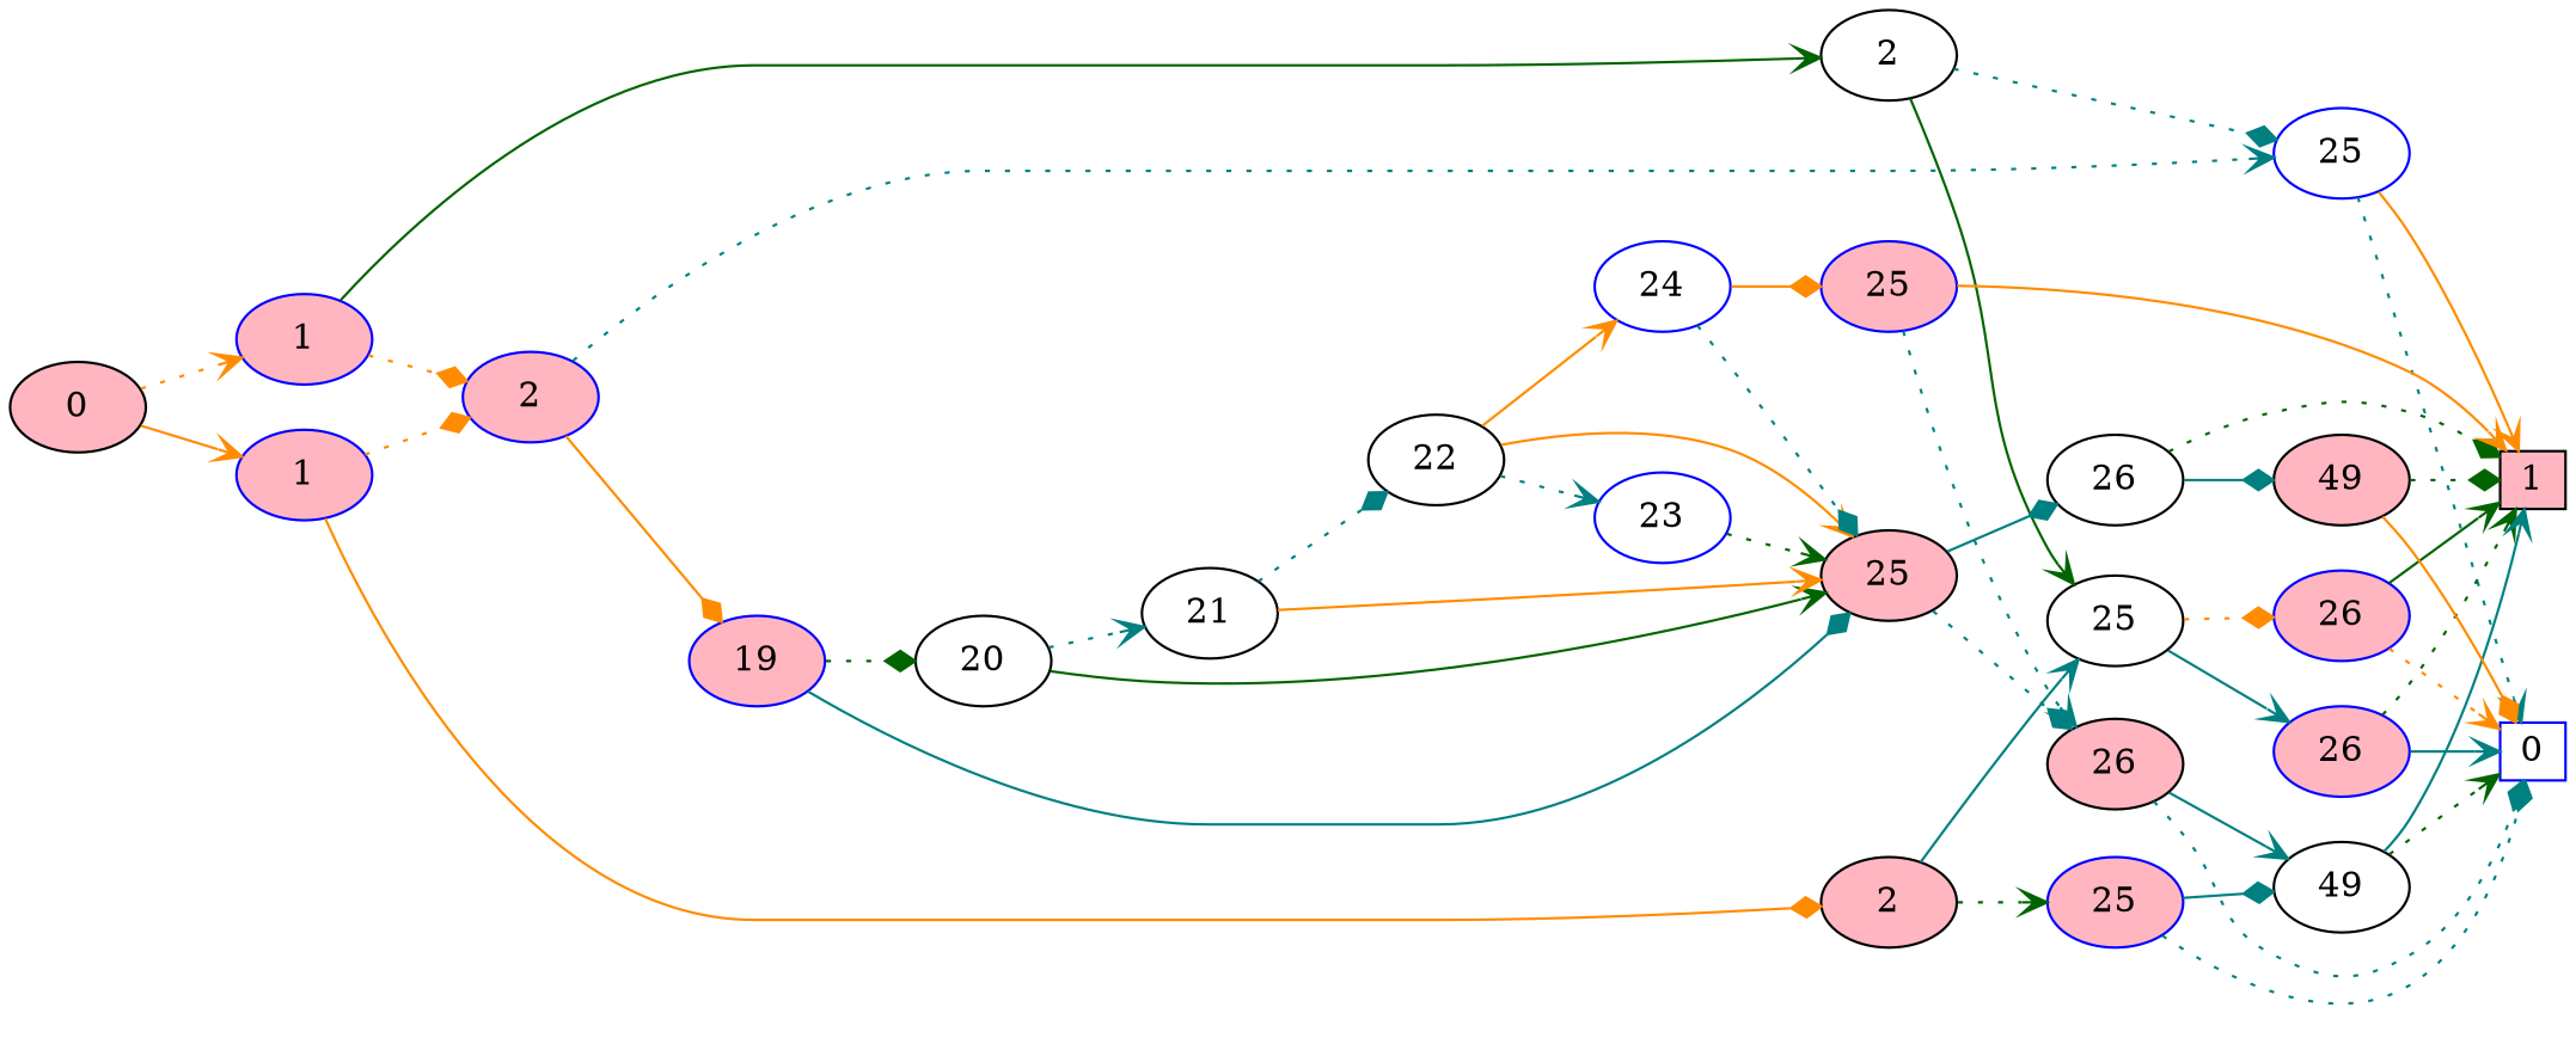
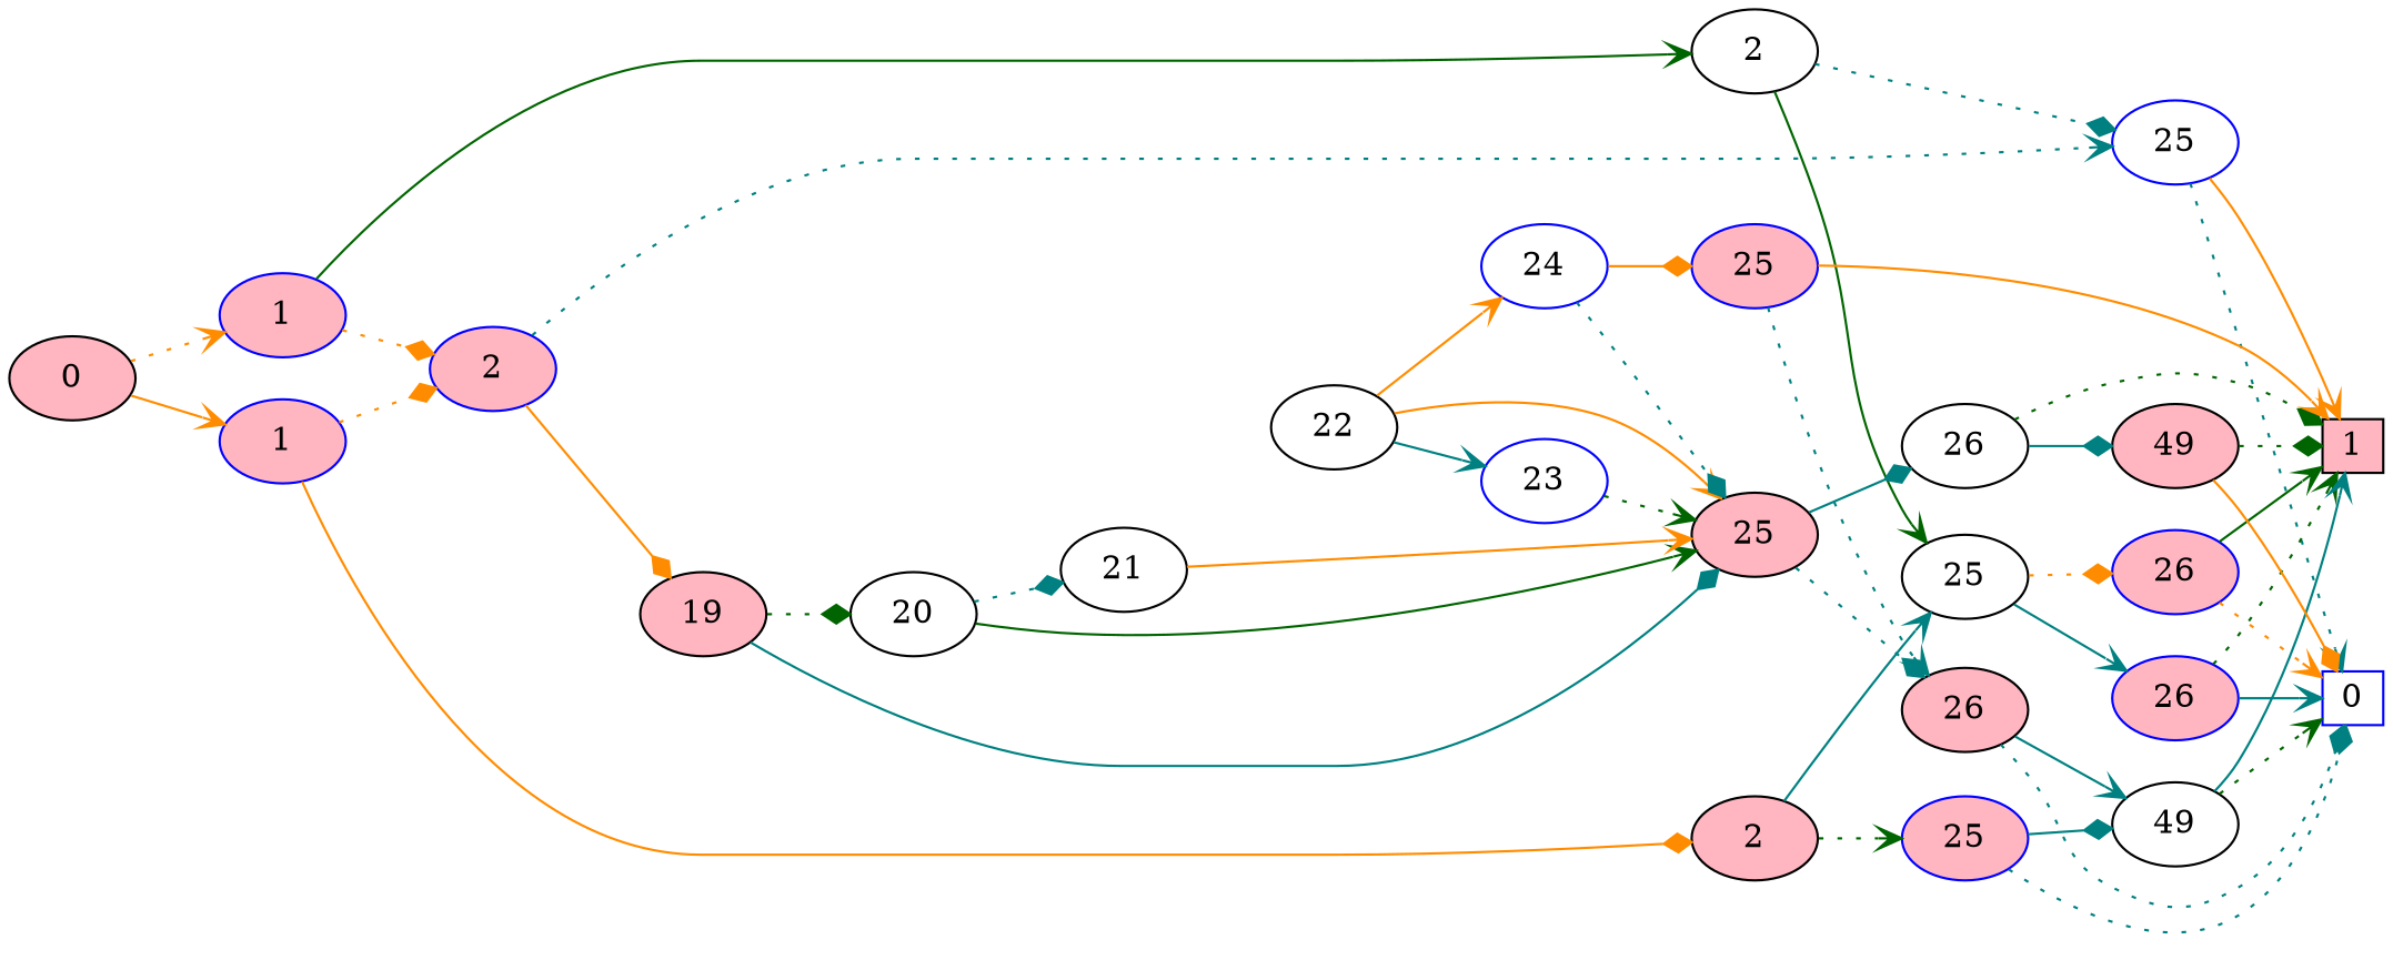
  digraph {
    rankdir=LR
    node [color=black fillcolor=lightpink style=filled]
    edge [arrowhead=vee color=teal style=dotted]
    n1 [color=blue fillcolor=white height=0.3 label=0 shape=box width=0.3]
    n2 [height=0.3 label=1 shape=box width=0.3]
    n3 [label=0]
    n4 [color=blue label=1]
    n5 [color=blue label=1]
    n6 [color=blue label=2]
    n7 [fillcolor=white label=2]
    n8 [label=2]
    n9 [color=blue fillcolor=white label=25]
-   n10 [color=blue label=19]
+   n10 [label=19]
    n11 [fillcolor=white label=25]
    n12 [color=blue label=25]
    n13 [fillcolor=white label=20]
    n14 [label=25]
    n15 [color=blue label=26]
    n16 [color=blue label=26]
    n17 [fillcolor=white label=21]
    n18 [label=26]
    n19 [fillcolor=white label=26]
    n20 [fillcolor=white label=22]
    n21 [fillcolor=white label=49]
    n22 [label=49]
    n23 [color=blue fillcolor=white label=23]
    n24 [color=blue fillcolor=white label=24]
    n25 [color=blue label=25]
    n3 -> n4 [color=darkorange]
    n3 -> n5 [color=darkorange style=filled]
    n4 -> n6 [arrowhead=diamond color=darkorange]
    n4 -> n7 [color=darkgreen style=filled]
    n5 -> n6 [arrowhead=diamond color=darkorange]
    n5 -> n8 [arrowhead=diamond color=darkorange style=filled]
    n6 -> n9
    n6 -> n10 [arrowhead=diamond color=darkorange style=filled]
    n7 -> n9 [arrowhead=diamond]
    n7 -> n11 [color=darkgreen style=filled]
    n8 -> n11 [style=filled]
    n8 -> n12 [color=darkgreen]
    n9 -> n1
    n9 -> n2 [color=darkorange style=filled]
    n10 -> n13 [arrowhead=diamond color=darkgreen]
    n10 -> n14 [arrowhead=diamond style=filled]
    n11 -> n15 [arrowhead=diamond color=darkorange]
    n11 -> n16 [style=filled]
    n12 -> n1 [arrowhead=diamond]
    n12 -> n21 [arrowhead=diamond style=filled]
    n13 -> n14 [color=darkgreen style=filled]
-   n13 -> n17
+   n13 -> n17 [arrowhead=diamond]
    n14 -> n18 [arrowhead=diamond]
    n14 -> n19 [arrowhead=diamond style=filled]
    n15 -> n1 [color=darkorange]
    n15 -> n2 [color=darkgreen style=filled]
    n16 -> n1 [style=filled]
    n16 -> n2 [color=darkgreen]
    n17 -> n14 [color=darkorange style=filled]
-   n17 -> n20 [arrowhead=diamond]
    n18 -> n1 [arrowhead=diamond]
    n18 -> n21 [style=filled]
    n19 -> n2 [arrowhead=diamond color=darkgreen]
    n19 -> n22 [arrowhead=diamond style=filled]
    n20 -> n14 [color=darkorange style=filled]
-   n20 -> n23
+   n20 -> n23 [style=filled]
    n20 -> n24 [color=darkorange style=filled]
    n21 -> n1 [color=darkgreen]
    n21 -> n2 [style=filled]
    n22 -> n1 [arrowhead=diamond color=darkorange style=filled]
    n22 -> n2 [arrowhead=diamond color=darkgreen]
    n23 -> n14 [color=darkgreen]
    n24 -> n14 [arrowhead=diamond]
    n24 -> n25 [arrowhead=diamond color=darkorange style=filled]
    n25 -> n2 [color=darkorange style=filled]
    n25 -> n18
  }
